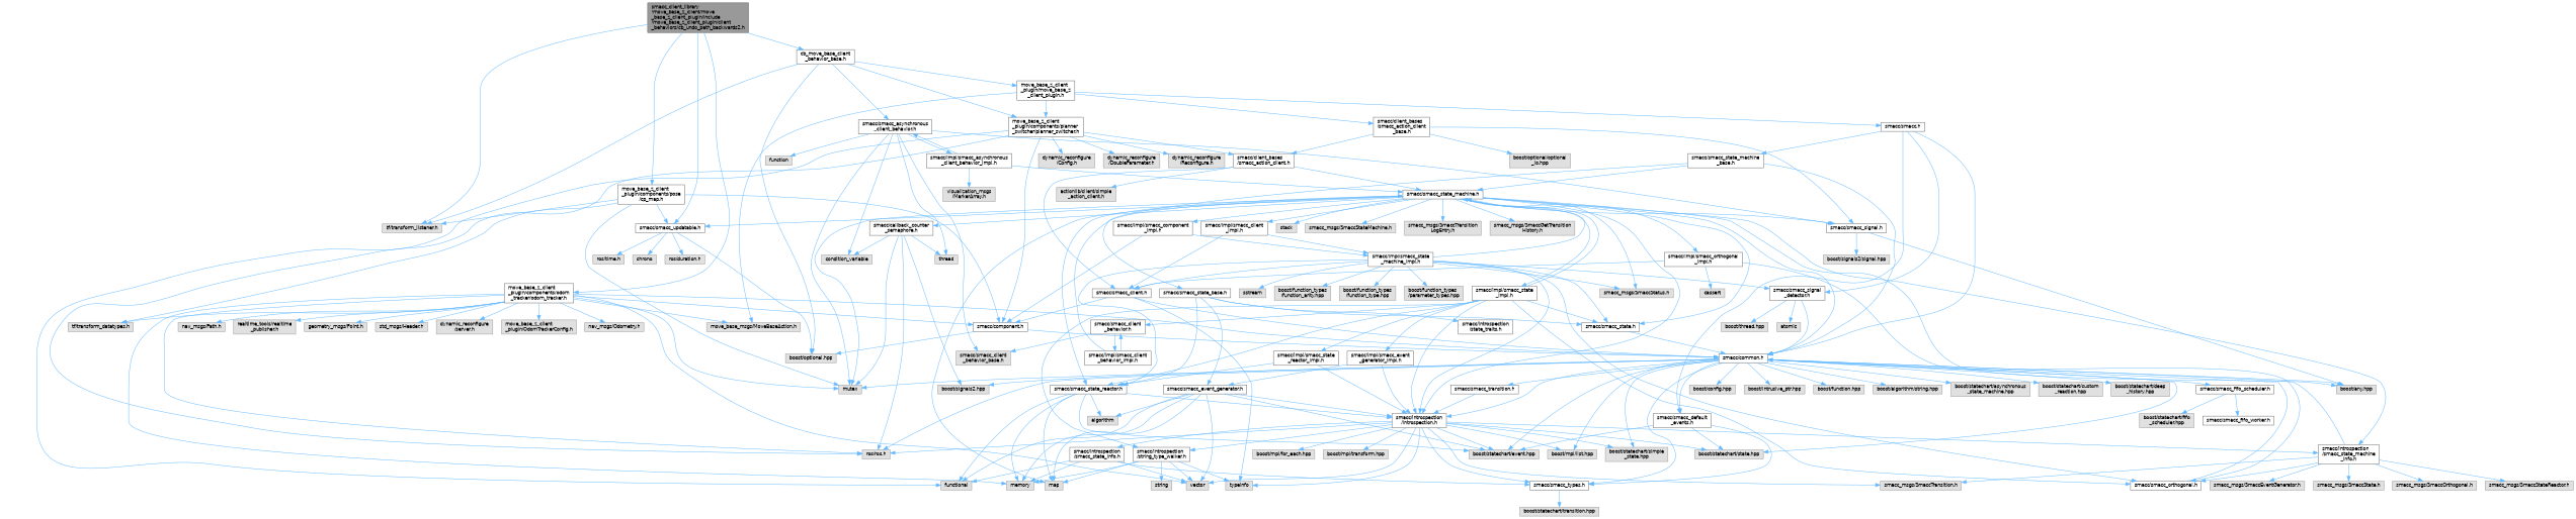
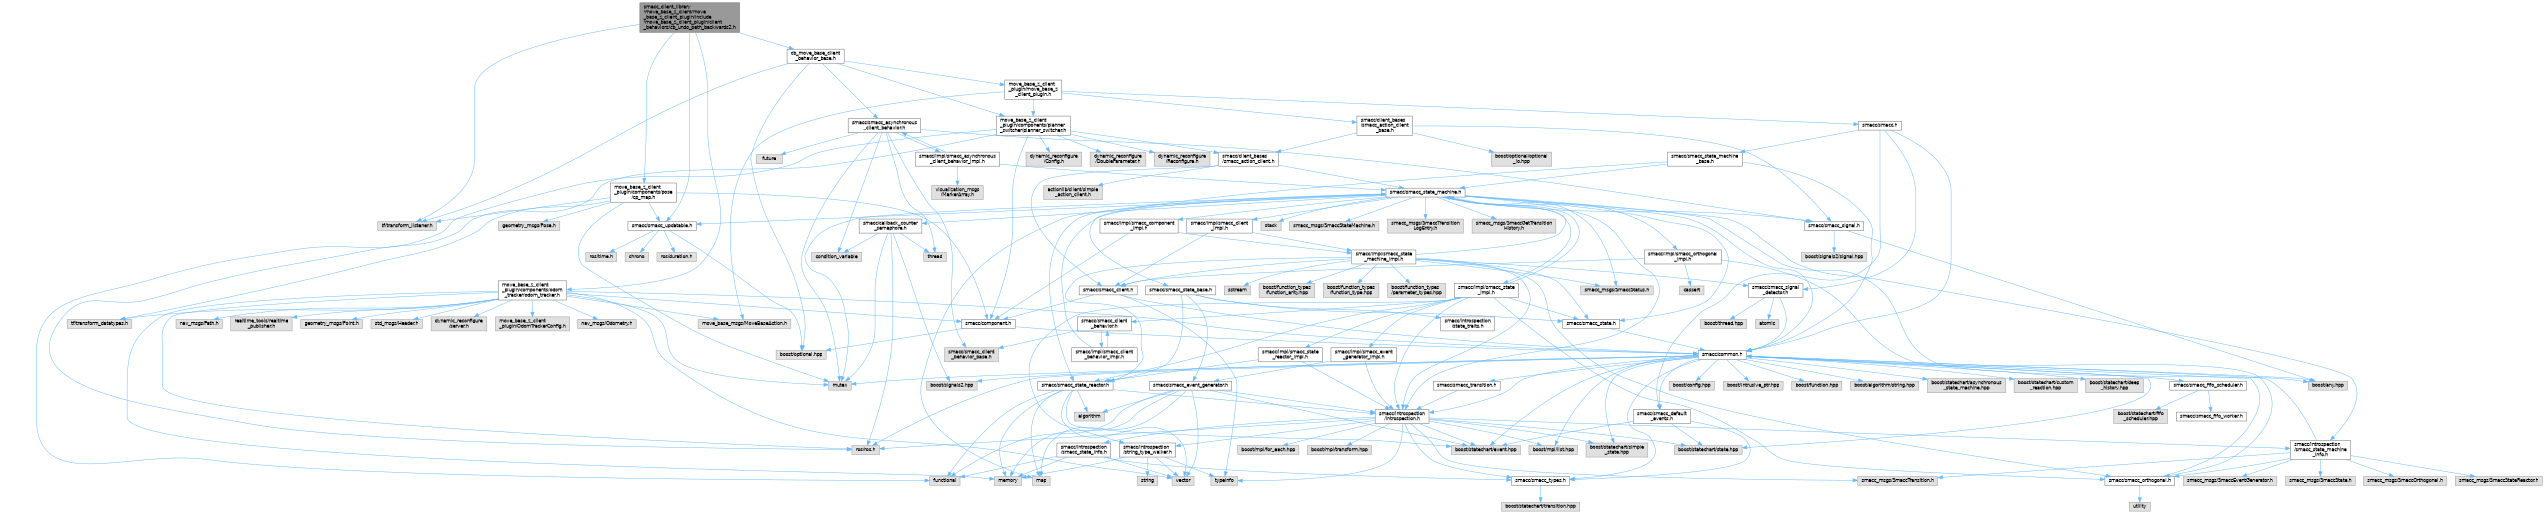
  digraph {
    node [color=grey60 fillcolor="#E0E0E0" fontname=Helvetica fontsize=10 shape=box style=filled]
    edge [color=steelblue1 fontname=Helvetica fontsize=10 labelfontname=Helvetica labelfontsize=10 style=solid]
    n1 [color=gray40 fillcolor=grey60 fontcolor=black height=0.2 label="smacc_client_library\l/move_base_z_client/move\l_base_z_client_plugin/include\l/move_base_z_client_plugin/client\l_behaviors/cb_undo_path_backwards2.h" width=0.4]
    n2 [color=grey40 fillcolor=white height=0.2 label="move_base_z_client\l_plugin/components/odom\l_tracker/odom_tracker.h" width=0.4]
    n3 [color=grey40 fillcolor=white height=0.2 label="move_base_z_client\l_plugin/components/pose\l/cp_map.h" width=0.4]
    n4 [color=grey40 fillcolor=white height=0.2 label="smacc/smacc_updatable.h" width=0.4]
    n5 [height=0.2 label="tf/transform_listener.h" width=0.4]
    n6 [color=grey40 fillcolor=white height=0.2 label="cb_move_base_client\l_behavior_base.h" width=0.4]
    n7 [color=grey40 fillcolor=white height=0.2 label="smacc/common.h" width=0.4]
    n8 [height=0.2 label=mutex width=0.4]
    n9 [height=0.2 label="ros/ros.h" width=0.4]
    n10 [height=0.2 label=memory width=0.4]
    n11 [height=0.2 label=vector width=0.4]
    n12 [color=grey40 fillcolor=white height=0.2 label="smacc/component.h" width=0.4]
    n13 [height=0.2 label="move_base_msgs/MoveBaseAction.h" width=0.4]
    n14 [height=0.2 label="nav_msgs/Odometry.h" width=0.4]
    n15 [height=0.2 label="nav_msgs/Path.h" width=0.4]
    n16 [height=0.2 label="tf/transform_datatypes.h" width=0.4]
    n17 [height=0.2 label="realtime_tools/realtime\l_publisher.h" width=0.4]
    n18 [height=0.2 label="geometry_msgs/Point.h" width=0.4]
    n19 [height=0.2 label="std_msgs/Header.h" width=0.4]
    n20 [height=0.2 label="dynamic_reconfigure\l/server.h" width=0.4]
    n21 [height=0.2 label="move_base_z_client\l_plugin/OdomTrackerConfig.h" width=0.4]
+   n22 [height=0.2 label="geometry_msgs/Pose.h" width=0.4]
    n23 [height=0.2 label="boost/optional.hpp" width=0.4]
    n24 [height=0.2 label=chrono width=0.4]
    n25 [height=0.2 label="ros/duration.h" width=0.4]
    n26 [height=0.2 label="ros/time.h" width=0.4]
    n27 [color=grey40 fillcolor=white height=0.2 label="move_base_z_client\l_plugin/components/planner\l_switcher/planner_switcher.h" width=0.4]
    n28 [color=grey40 fillcolor=white height=0.2 label="move_base_z_client\l_plugin/move_base_z\l_client_plugin.h" width=0.4]
    n29 [color=grey40 fillcolor=white height=0.2 label="smacc/smacc_asynchronous\l_client_behavior.h" width=0.4]
    n30 [height=0.2 label="boost/statechart/state.hpp" width=0.4]
    n31 [height=0.2 label="boost/statechart/simple\l_state.hpp" width=0.4]
    n32 [height=0.2 label="boost/statechart/event.hpp" width=0.4]
    n33 [height=0.2 label="boost/statechart/asynchronous\l_state_machine.hpp" width=0.4]
    n34 [height=0.2 label="boost/statechart/custom\l_reaction.hpp" width=0.4]
    n35 [height=0.2 label="boost/statechart/deep\l_history.hpp" width=0.4]
    n36 [height=0.2 label="boost/config.hpp" width=0.4]
    n37 [height=0.2 label="boost/intrusive_ptr.hpp" width=0.4]
    n38 [height=0.2 label="boost/function.hpp" width=0.4]
    n39 [height=0.2 label="boost/signals2.hpp" width=0.4]
    n40 [height=0.2 label="boost/mpl/list.hpp" width=0.4]
    n41 [height=0.2 label="boost/any.hpp" width=0.4]
    n42 [height=0.2 label="boost/algorithm/string.hpp" width=0.4]
    n43 [color=grey40 fillcolor=white height=0.2 label="smacc/smacc_fifo_scheduler.h" width=0.4]
    n44 [color=grey40 fillcolor=white height=0.2 label="smacc/smacc_types.h" width=0.4]
    n45 [color=grey40 fillcolor=white height=0.2 label="smacc/introspection\l/introspection.h" width=0.4]
    n46 [color=grey40 fillcolor=white height=0.2 label="smacc/smacc_default\l_events.h" width=0.4]
    n47 [color=grey40 fillcolor=white height=0.2 label="smacc/smacc_transition.h" width=0.4]
    n48 [height=0.2 label="boost/statechart/fifo\l_scheduler.hpp" width=0.4]
    n49 [color=grey40 fillcolor=white height=0.2 label="smacc/smacc_fifo_worker.h" width=0.4]
    n50 [height=0.2 label="boost/statechart/transition.hpp" width=0.4]
    n51 [height=0.2 label=typeinfo width=0.4]
    n52 [height=0.2 label="boost/mpl/for_each.hpp" width=0.4]
    n53 [height=0.2 label="boost/mpl/transform.hpp" width=0.4]
    n54 [color=grey40 fillcolor=white height=0.2 label="smacc/introspection\l/string_type_walker.h" width=0.4]
    n55 [color=grey40 fillcolor=white height=0.2 label="smacc/introspection\l/smacc_state_info.h" width=0.4]
    n56 [height=0.2 label="smacc_msgs/SmaccTransition.h" width=0.4]
    n57 [color=grey40 fillcolor=white height=0.2 label="smacc/introspection\l/smacc_state_machine\l_info.h" width=0.4]
    n58 [height=0.2 label=string width=0.4]
    n59 [height=0.2 label=map width=0.4]
    n60 [height=0.2 label=functional width=0.4]
    n61 [color=grey40 fillcolor=white height=0.2 label="smacc/smacc_orthogonal.h" width=0.4]
    n62 [height=0.2 label="smacc_msgs/SmaccState.h" width=0.4]
    n63 [height=0.2 label="smacc_msgs/SmaccOrthogonal.h" width=0.4]
    n64 [height=0.2 label="smacc_msgs/SmaccStateReactor.h" width=0.4]
    n65 [height=0.2 label="smacc_msgs/SmaccEventGenerator.h" width=0.4]
+   n66 [height=0.2 label=utility width=0.4]
    n67 [color=grey40 fillcolor=white height=0.2 label="smacc/introspection\l/state_traits.h" width=0.4]
    n68 [color=grey40 fillcolor=white height=0.2 label="smacc/client_bases\l/smacc_action_client.h" width=0.4]
    n69 [height=0.2 label="dynamic_reconfigure\l/Config.h" width=0.4]
    n70 [height=0.2 label="dynamic_reconfigure\l/DoubleParameter.h" width=0.4]
    n71 [height=0.2 label="dynamic_reconfigure\l/Reconfigure.h" width=0.4]
    n72 [color=grey40 fillcolor=white height=0.2 label="smacc/smacc.h" width=0.4]
    n73 [color=grey40 fillcolor=white height=0.2 label="smacc/client_bases\l/smacc_action_client\l_base.h" width=0.4]
    n74 [color=grey40 fillcolor=white height=0.2 label="smacc/smacc_signal.h" width=0.4]
    n75 [height=0.2 label=thread width=0.4]
    n76 [height=0.2 label=condition_variable width=0.4]
    n77 [height=0.2 label="smacc/smacc_client\l_behavior_base.h" width=0.4]
-   n78 [height=0.2 label=function width=0.4]
+   n78 [height=0.2 label=future width=0.4]
    n79 [color=grey40 fillcolor=white height=0.2 label="smacc/impl/smacc_asynchronous\l_client_behavior_impl.h" width=0.4]
    n80 [height=0.2 label="visualization_msgs\l/MarkerArray.h" width=0.4]
    n81 [color=grey40 fillcolor=white height=0.2 label="smacc/smacc_client.h" width=0.4]
    n82 [color=grey40 fillcolor=white height=0.2 label="smacc/smacc_state_machine.h" width=0.4]
    n83 [height=0.2 label="actionlib/client/simple\l_action_client.h" width=0.4]
    n84 [height=0.2 label=stack width=0.4]
    n85 [height=0.2 label="smacc_msgs/SmaccStateMachine.h" width=0.4]
    n86 [height=0.2 label="smacc_msgs/SmaccTransition\lLogEntry.h" width=0.4]
    n87 [height=0.2 label="smacc_msgs/SmaccStatus.h" width=0.4]
    n88 [height=0.2 label="smacc_msgs/SmaccGetTransition\lHistory.h" width=0.4]
    n89 [color=grey40 fillcolor=white height=0.2 label="smacc/smacc_state.h" width=0.4]
    n90 [color=grey40 fillcolor=white height=0.2 label="smacc/smacc_state_reactor.h" width=0.4]
    n91 [color=grey40 fillcolor=white height=0.2 label="smacc/callback_counter\l_semaphore.h" width=0.4]
    n92 [color=grey40 fillcolor=white height=0.2 label="smacc/impl/smacc_state\l_impl.h" width=0.4]
    n93 [color=grey40 fillcolor=white height=0.2 label="smacc/impl/smacc_client\l_impl.h" width=0.4]
    n94 [color=grey40 fillcolor=white height=0.2 label="smacc/impl/smacc_component\l_impl.h" width=0.4]
    n95 [color=grey40 fillcolor=white height=0.2 label="smacc/impl/smacc_orthogonal\l_impl.h" width=0.4]
    n96 [height=0.2 label="boost/signals2/signal.hpp" width=0.4]
    n97 [height=0.2 label=algorithm width=0.4]
    n98 [color=grey40 fillcolor=white height=0.2 label="smacc/smacc_client\l_behavior.h" width=0.4]
    n99 [color=grey40 fillcolor=white height=0.2 label="smacc/impl/smacc_state\l_reactor_impl.h" width=0.4]
    n100 [color=grey40 fillcolor=white height=0.2 label="smacc/impl/smacc_event\l_generator_impl.h" width=0.4]
    n101 [color=grey40 fillcolor=white height=0.2 label="smacc/impl/smacc_state\l_machine_impl.h" width=0.4]
    n102 [height=0.2 label=cassert width=0.4]
    n103 [color=grey40 fillcolor=white height=0.2 label="smacc/impl/smacc_client\l_behavior_impl.h" width=0.4]
    n104 [color=grey40 fillcolor=white height=0.2 label="smacc/smacc_event_generator.h" width=0.4]
    n105 [color=grey40 fillcolor=white height=0.2 label="smacc/smacc_signal\l_detector.h" width=0.4]
    n106 [height=0.2 label=sstream width=0.4]
    n107 [height=0.2 label="boost/function_types\l/function_arity.hpp" width=0.4]
    n108 [height=0.2 label="boost/function_types\l/function_type.hpp" width=0.4]
    n109 [height=0.2 label="boost/function_types\l/parameter_types.hpp" width=0.4]
    n110 [height=0.2 label="boost/thread.hpp" width=0.4]
    n111 [height=0.2 label=atomic width=0.4]
    n112 [color=grey40 fillcolor=white height=0.2 label="smacc/smacc_state_machine\l_base.h" width=0.4]
    n113 [height=0.2 label="boost/optional/optional\l_io.hpp" width=0.4]
    n114 [color=grey40 fillcolor=white height=0.2 label="smacc/smacc_state_base.h" width=0.4]
    n1 -> n2
    n1 -> n3
    n1 -> n4
    n1 -> n5
    n1 -> n6
    n2 -> n7
    n2 -> n8
    n2 -> n9
    n2 -> n10
    n2 -> n11
    n2 -> n12
    n2 -> n13
    n2 -> n14
    n2 -> n15
    n2 -> n16
    n2 -> n17
    n2 -> n18
    n2 -> n19
    n2 -> n20
    n2 -> n21
    n3 -> n4
    n3 -> n5
    n3 -> n8
    n3 -> n12
    n3 -> n16
+   n3 -> n22
    n4 -> n23
    n4 -> n24
    n4 -> n25
    n4 -> n26
    n6 -> n5
    n6 -> n23
    n6 -> n27
    n6 -> n28
    n6 -> n29
    n7 -> n8
    n7 -> n9
    n7 -> n30
    n7 -> n31
    n7 -> n32
    n7 -> n33
    n7 -> n34
    n7 -> n35
    n7 -> n36
    n7 -> n37
    n7 -> n38
    n7 -> n39
    n7 -> n40
    n7 -> n41
    n7 -> n42
    n7 -> n43
    n7 -> n44
    n7 -> n45
    n7 -> n46
    n7 -> n47
    n12 -> n7
    n12 -> n23
    n27 -> n9
    n27 -> n12
    n27 -> n60
    n27 -> n68
    n27 -> n69
    n27 -> n70
    n27 -> n71
    n28 -> n13
    n28 -> n27
    n28 -> n72
    n28 -> n73
    n29 -> n8
    n29 -> n74
    n29 -> n75
    n29 -> n76
    n29 -> n77
    n29 -> n78
    n29 -> n79
    n43 -> n48
    n43 -> n49
    n44 -> n50
    n45 -> n9
    n45 -> n30
    n45 -> n31
    n45 -> n32
    n45 -> n40
    n45 -> n44
    n45 -> n51
    n45 -> n52
    n45 -> n53
    n45 -> n54
    n45 -> n55
    n45 -> n56
    n45 -> n57
    n46 -> n30
    n46 -> n32
    n46 -> n44
    n47 -> n45
    n54 -> n10
    n54 -> n11
    n54 -> n51
    n54 -> n58
-   n54 -> n59
    n55 -> n10
    n55 -> n11
    n55 -> n44
    n55 -> n60
    n57 -> n7
    n57 -> n56
    n57 -> n61
    n57 -> n62
    n57 -> n63
    n57 -> n64
    n57 -> n65
    n61 -> n7
+   n61 -> n66
    n68 -> n81
    n68 -> n82
    n68 -> n83
    n72 -> n7
    n72 -> n46
    n72 -> n105
    n72 -> n112
    n73 -> n68
    n73 -> n74
    n73 -> n113
    n74 -> n41
    n74 -> n96
    n79 -> n29
    n79 -> n80
    n79 -> n82
    n81 -> n7
    n81 -> n12
    n81 -> n51
    n82 -> n4
    n82 -> n7
    n82 -> n8
    n82 -> n41
    n82 -> n45
    n82 -> n57
    n82 -> n59
    n82 -> n74
    n82 -> n84
    n82 -> n85
    n82 -> n86
    n82 -> n87
    n82 -> n88
    n82 -> n89
    n82 -> n90
    n82 -> n91
    n82 -> n92
    n82 -> n93
    n82 -> n94
    n82 -> n95
    n89 -> n7
    n90 -> n10
-   n45 -> n11
+   n90 -> n11
    n90 -> n32
    n90 -> n45
    n90 -> n59
    n90 -> n60
    n90 -> n97
    n91 -> n8
    n91 -> n9
    n91 -> n39
    n91 -> n75
    n91 -> n76
    n92 -> n45
    n92 -> n54
    n92 -> n61
    n92 -> n82
    n92 -> n89
    n92 -> n90
    n92 -> n98
    n92 -> n99
    n92 -> n100
    n93 -> n81
    n93 -> n101
    n94 -> n12
    n94 -> n101
    n95 -> n61
    n95 -> n81
    n95 -> n102
    n98 -> n77
    n98 -> n103
    n99 -> n45
    n99 -> n90
    n100 -> n45
    n100 -> n104
    n101 -> n45
    n101 -> n61
    n101 -> n81
    n101 -> n82
    n101 -> n87
    n101 -> n89
    n101 -> n90
    n101 -> n105
    n101 -> n106
    n101 -> n107
    n101 -> n108
    n101 -> n109
    n103 -> n82
    n103 -> n98
    n104 -> n10
    n104 -> n11
    n104 -> n32
    n104 -> n45
    n104 -> n59
    n104 -> n60
    n104 -> n97
    n105 -> n7
    n105 -> n110
    n105 -> n111
    n112 -> n7
    n112 -> n82
    n112 -> n114
    n114 -> n67
    n114 -> n89
    n114 -> n90
    n114 -> n104
  }
